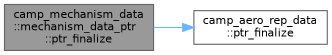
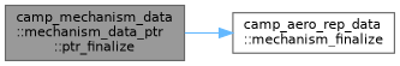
  digraph {
    rankdir=LR
    node [fontname=Helvetica fontsize=10 shape=box style=filled]
    n1 [color=gray40 fillcolor=grey60 fontcolor=black height=0.2 label="camp_mechanism_data\l::mechanism_data_ptr\l::ptr_finalize" width=0.4]
-   n2 [color=grey40 fillcolor=white height=0.2 label="camp_aero_rep_data\l::ptr_finalize" width=0.4]
+   n2 [color=grey40 fillcolor=white height=0.2 label="camp_aero_rep_data\l::mechanism_finalize" width=0.4]
    n1 -> n2 [color=steelblue1 fontname=Helvetica fontsize=10 labelfontname=Helvetica labelfontsize=10 style=solid]
  }
